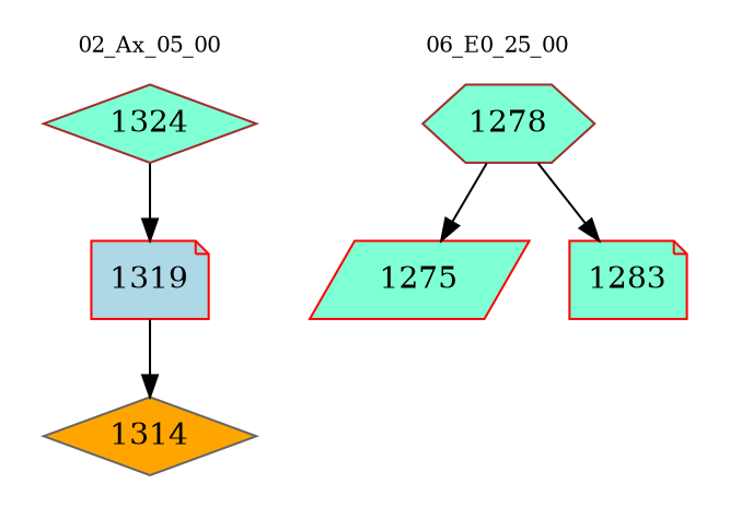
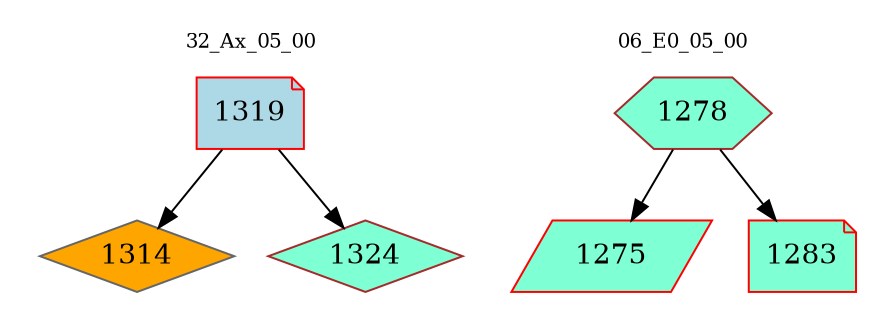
  digraph {
    node [color=red fillcolor=aquamarine shape=note style=filled]
    edge [color=black]
    n1 [fillcolor=lightblue label=1319]
    n2 [color=gray40 fillcolor=orange label=1314 shape=diamond]
    n3 [color=brown label=1324 shape=diamond]
    n4 [color=brown label=1278 shape=hexagon]
    n5 [label=1275 shape=parallelogram]
    n6 [label=1283]
    subgraph cluster_1 {
      color=white
      fontsize=10
-     label="02_Ax_05_00"
+     label="32_Ax_05_00"
      n1
      n2
      n3
    }
    subgraph cluster_2 {
      color=white
      fontsize=10
-     label="06_E0_25_00"
+     label="06_E0_05_00"
      n4
      n5
      n6
    }
    n1 -> n2
-   n3 -> n1
+   n1 -> n3
    n4 -> n5
    n4 -> n6
  }
